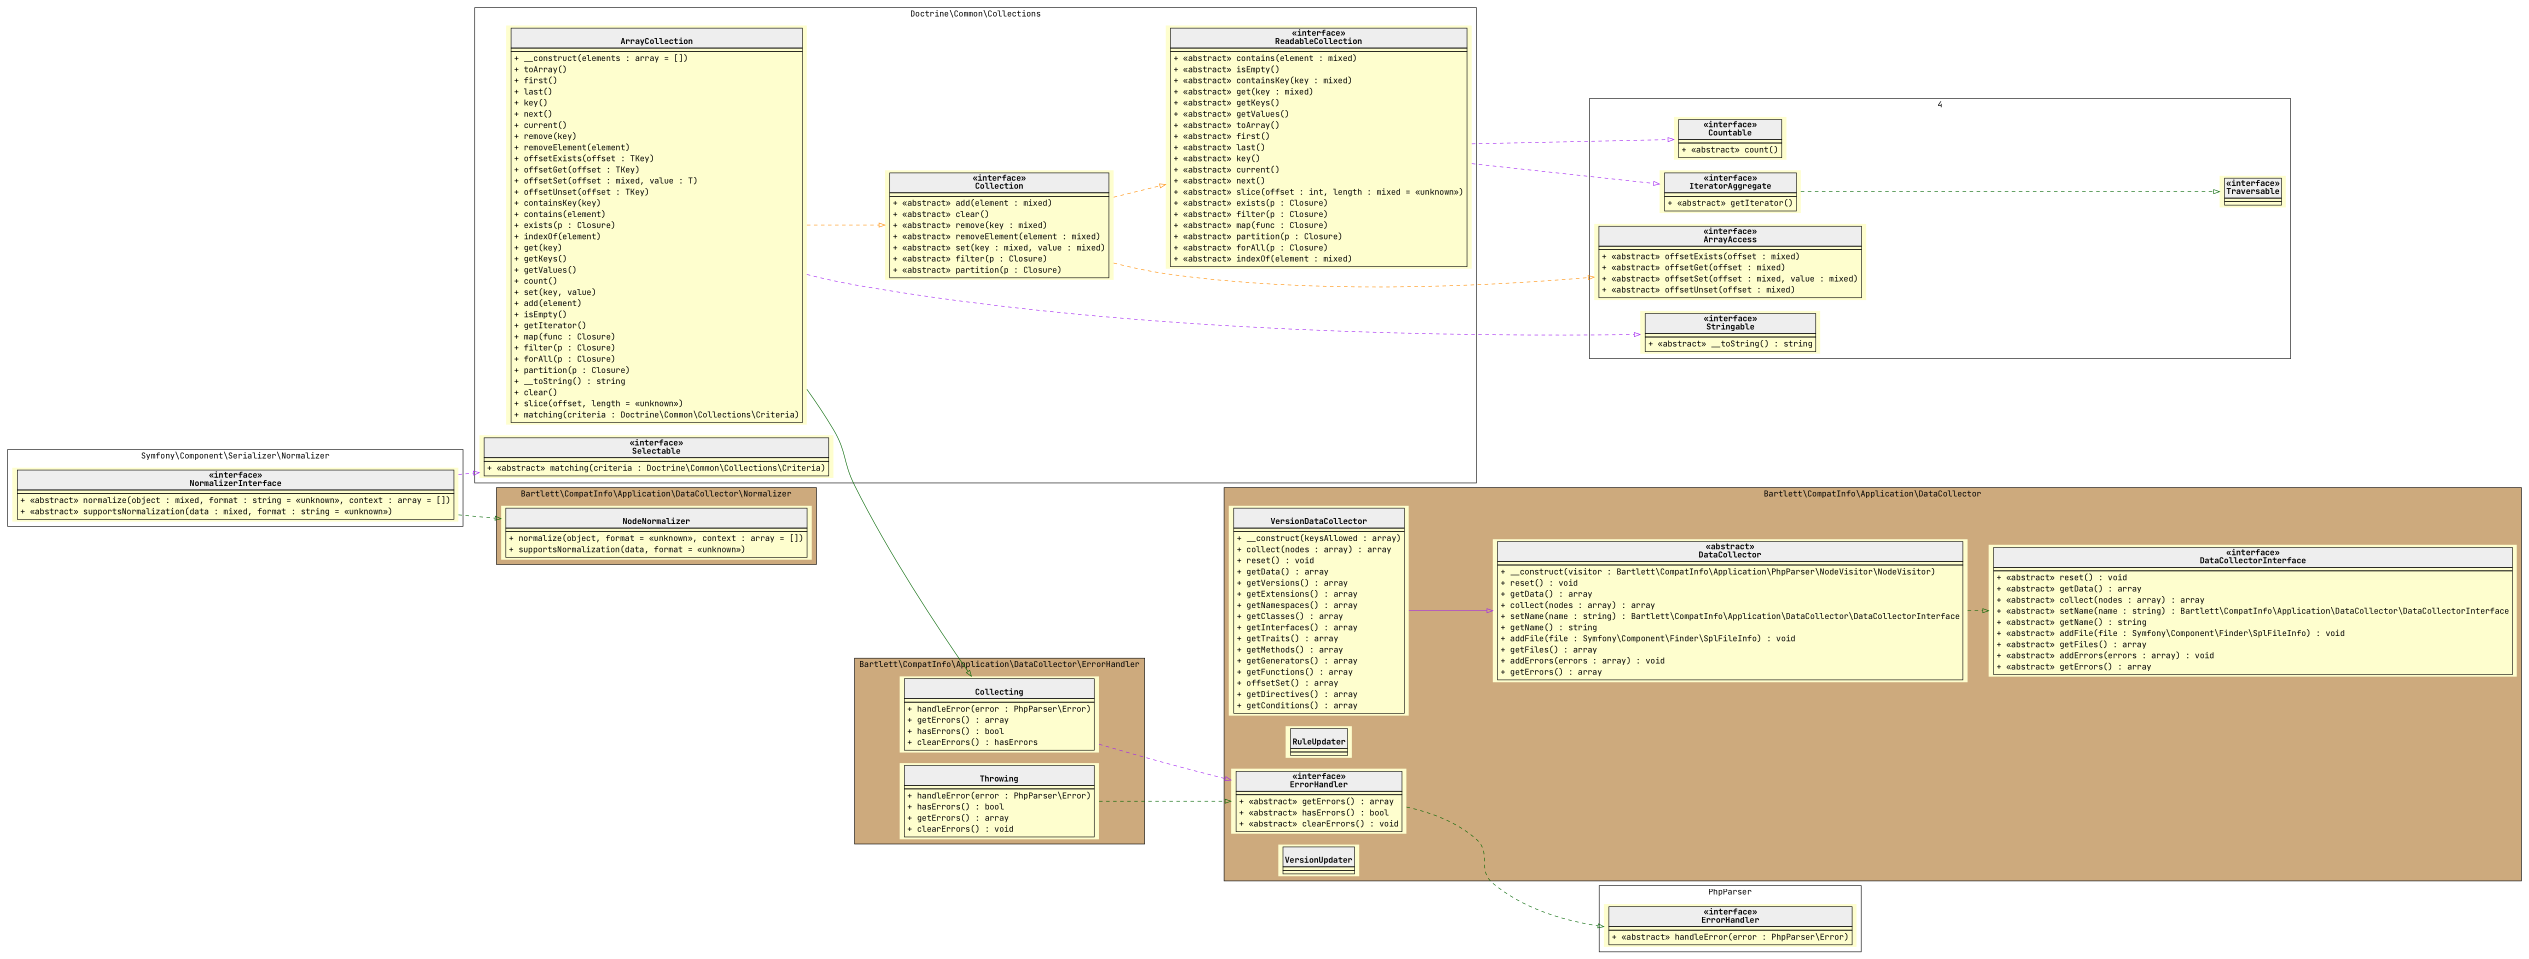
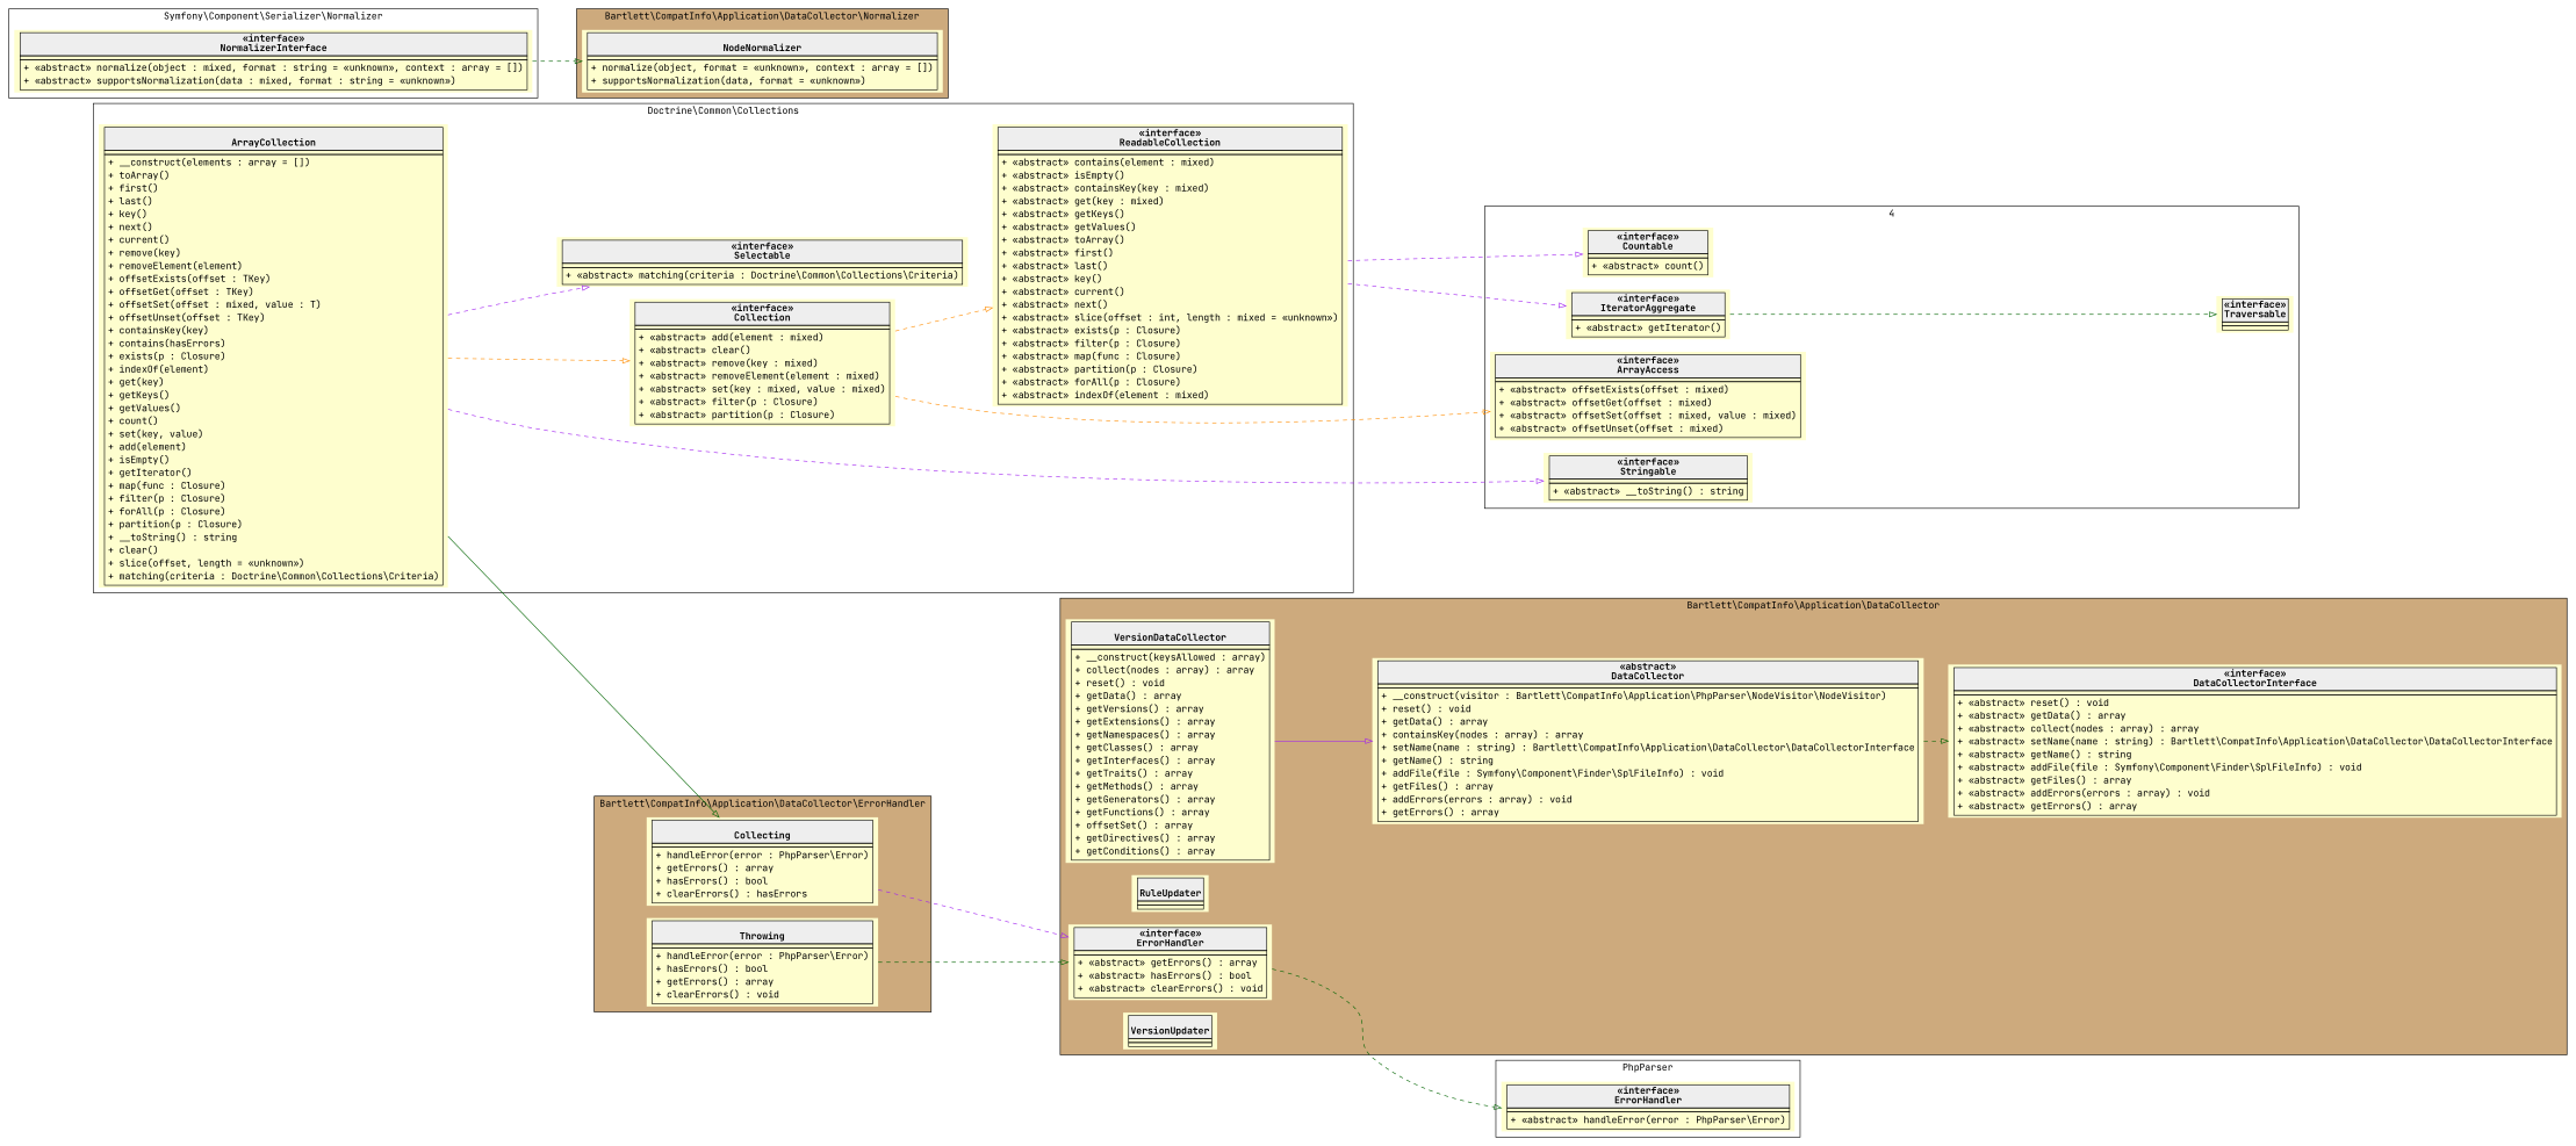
  digraph {
    fontname="JetBrains Mono"
    rankdir=LR
    node [fillcolor="#FEFECE" fontname="JetBrains Mono" shape=none style=filled]
    edge [arrowhead=empty color=purple fontname="JetBrains Mono" style=dashed]
-   n1 [label=< <table cellspacing="0" border="0" cellborder="1">     <tr><td bgcolor="#eeeeee"><b><br/>ArrayCollection</b></td></tr>     <tr><td></td></tr>     <tr><td><table border="0" cellspacing="0" cellpadding="2">     <tr><td align="left">+ __construct(elements : array = [])</td></tr>     <tr><td align="left">+ toArray()</td></tr>     <tr><td align="left">+ first()</td></tr>     <tr><td align="left">+ last()</td></tr>     <tr><td align="left">+ key()</td></tr>     <tr><td align="left">+ next()</td></tr>     <tr><td align="left">+ current()</td></tr>     <tr><td align="left">+ remove(key)</td></tr>     <tr><td align="left">+ removeElement(element)</td></tr>     <tr><td align="left">+ offsetExists(offset : TKey)</td></tr>     <tr><td align="left">+ offsetGet(offset : TKey)</td></tr>     <tr><td align="left">+ offsetSet(offset : mixed, value : T)</td></tr>     <tr><td align="left">+ offsetUnset(offset : TKey)</td></tr>     <tr><td align="left">+ containsKey(key)</td></tr>     <tr><td align="left">+ contains(element)</td></tr>     <tr><td align="left">+ exists(p : Closure)</td></tr>     <tr><td align="left">+ indexOf(element)</td></tr>     <tr><td align="left">+ get(key)</td></tr>     <tr><td align="left">+ getKeys()</td></tr>     <tr><td align="left">+ getValues()</td></tr>     <tr><td align="left">+ count()</td></tr>     <tr><td align="left">+ set(key, value)</td></tr>     <tr><td align="left">+ add(element)</td></tr>     <tr><td align="left">+ isEmpty()</td></tr>     <tr><td align="left">+ getIterator()</td></tr>     <tr><td align="left">+ map(func : Closure)</td></tr>     <tr><td align="left">+ filter(p : Closure)</td></tr>     <tr><td align="left">+ forAll(p : Closure)</td></tr>     <tr><td align="left">+ partition(p : Closure)</td></tr>     <tr><td align="left">+ __toString() : string</td></tr>     <tr><td align="left">+ clear()</td></tr>     <tr><td align="left">+ slice(offset, length = «unknown»)</td></tr>     <tr><td align="left">+ matching(criteria : Doctrine\\Common\\Collections\\Criteria)</td></tr> </table></td></tr> </table>>]
+   n1 [label=< <table cellspacing="0" border="0" cellborder="1">     <tr><td bgcolor="#eeeeee"><b><br/>ArrayCollection</b></td></tr>     <tr><td></td></tr>     <tr><td><table border="0" cellspacing="0" cellpadding="2">     <tr><td align="left">+ __construct(elements : array = [])</td></tr>     <tr><td align="left">+ toArray()</td></tr>     <tr><td align="left">+ first()</td></tr>     <tr><td align="left">+ last()</td></tr>     <tr><td align="left">+ key()</td></tr>     <tr><td align="left">+ next()</td></tr>     <tr><td align="left">+ current()</td></tr>     <tr><td align="left">+ remove(key)</td></tr>     <tr><td align="left">+ removeElement(element)</td></tr>     <tr><td align="left">+ offsetExists(offset : TKey)</td></tr>     <tr><td align="left">+ offsetGet(offset : TKey)</td></tr>     <tr><td align="left">+ offsetSet(offset : mixed, value : T)</td></tr>     <tr><td align="left">+ offsetUnset(offset : TKey)</td></tr>     <tr><td align="left">+ containsKey(key)</td></tr>     <tr><td align="left">+ contains(hasErrors)</td></tr>     <tr><td align="left">+ exists(p : Closure)</td></tr>     <tr><td align="left">+ indexOf(element)</td></tr>     <tr><td align="left">+ get(key)</td></tr>     <tr><td align="left">+ getKeys()</td></tr>     <tr><td align="left">+ getValues()</td></tr>     <tr><td align="left">+ count()</td></tr>     <tr><td align="left">+ set(key, value)</td></tr>     <tr><td align="left">+ add(element)</td></tr>     <tr><td align="left">+ isEmpty()</td></tr>     <tr><td align="left">+ getIterator()</td></tr>     <tr><td align="left">+ map(func : Closure)</td></tr>     <tr><td align="left">+ filter(p : Closure)</td></tr>     <tr><td align="left">+ forAll(p : Closure)</td></tr>     <tr><td align="left">+ partition(p : Closure)</td></tr>     <tr><td align="left">+ __toString() : string</td></tr>     <tr><td align="left">+ clear()</td></tr>     <tr><td align="left">+ slice(offset, length = «unknown»)</td></tr>     <tr><td align="left">+ matching(criteria : Doctrine\\Common\\Collections\\Criteria)</td></tr> </table></td></tr> </table>>]
    n2 [label=< <table cellspacing="0" border="0" cellborder="1">     <tr><td bgcolor="#eeeeee"><b>«interface»<br/>Collection</b></td></tr>     <tr><td></td></tr>     <tr><td><table border="0" cellspacing="0" cellpadding="2">     <tr><td align="left">+ «abstract» add(element : mixed)</td></tr>     <tr><td align="left">+ «abstract» clear()</td></tr>     <tr><td align="left">+ «abstract» remove(key : mixed)</td></tr>     <tr><td align="left">+ «abstract» removeElement(element : mixed)</td></tr>     <tr><td align="left">+ «abstract» set(key : mixed, value : mixed)</td></tr>     <tr><td align="left">+ «abstract» filter(p : Closure)</td></tr>     <tr><td align="left">+ «abstract» partition(p : Closure)</td></tr> </table></td></tr> </table>>]
    n3 [label=< <table cellspacing="0" border="0" cellborder="1">     <tr><td bgcolor="#eeeeee"><b>«interface»<br/>ReadableCollection</b></td></tr>     <tr><td></td></tr>     <tr><td><table border="0" cellspacing="0" cellpadding="2">     <tr><td align="left">+ «abstract» contains(element : mixed)</td></tr>     <tr><td align="left">+ «abstract» isEmpty()</td></tr>     <tr><td align="left">+ «abstract» containsKey(key : mixed)</td></tr>     <tr><td align="left">+ «abstract» get(key : mixed)</td></tr>     <tr><td align="left">+ «abstract» getKeys()</td></tr>     <tr><td align="left">+ «abstract» getValues()</td></tr>     <tr><td align="left">+ «abstract» toArray()</td></tr>     <tr><td align="left">+ «abstract» first()</td></tr>     <tr><td align="left">+ «abstract» last()</td></tr>     <tr><td align="left">+ «abstract» key()</td></tr>     <tr><td align="left">+ «abstract» current()</td></tr>     <tr><td align="left">+ «abstract» next()</td></tr>     <tr><td align="left">+ «abstract» slice(offset : int, length : mixed = «unknown»)</td></tr>     <tr><td align="left">+ «abstract» exists(p : Closure)</td></tr>     <tr><td align="left">+ «abstract» filter(p : Closure)</td></tr>     <tr><td align="left">+ «abstract» map(func : Closure)</td></tr>     <tr><td align="left">+ «abstract» partition(p : Closure)</td></tr>     <tr><td align="left">+ «abstract» forAll(p : Closure)</td></tr>     <tr><td align="left">+ «abstract» indexOf(element : mixed)</td></tr> </table></td></tr> </table>>]
    n4 [label=< <table cellspacing="0" border="0" cellborder="1">     <tr><td bgcolor="#eeeeee"><b>«interface»<br/>Selectable</b></td></tr>     <tr><td></td></tr>     <tr><td><table border="0" cellspacing="0" cellpadding="2">     <tr><td align="left">+ «abstract» matching(criteria : Doctrine\\Common\\Collections\\Criteria)</td></tr> </table></td></tr> </table>>]
    n5 [label=< <table cellspacing="0" border="0" cellborder="1">     <tr><td bgcolor="#eeeeee"><b><br/>Collecting</b></td></tr>     <tr><td></td></tr>     <tr><td><table border="0" cellspacing="0" cellpadding="2">     <tr><td align="left">+ handleError(error : PhpParser\\Error)</td></tr>     <tr><td align="left">+ getErrors() : array</td></tr>     <tr><td align="left">+ hasErrors() : bool</td></tr>     <tr><td align="left">+ clearErrors() : hasErrors</td></tr> </table></td></tr> </table>>]
    n6 [label=< <table cellspacing="0" border="0" cellborder="1">     <tr><td bgcolor="#eeeeee"><b><br/>Throwing</b></td></tr>     <tr><td></td></tr>     <tr><td><table border="0" cellspacing="0" cellpadding="2">     <tr><td align="left">+ handleError(error : PhpParser\\Error)</td></tr>     <tr><td align="left">+ hasErrors() : bool</td></tr>     <tr><td align="left">+ getErrors() : array</td></tr>     <tr><td align="left">+ clearErrors() : void</td></tr> </table></td></tr> </table>>]
    n7 [label=< <table cellspacing="0" border="0" cellborder="1">     <tr><td bgcolor="#eeeeee"><b>«interface»<br/>Countable</b></td></tr>     <tr><td></td></tr>     <tr><td><table border="0" cellspacing="0" cellpadding="2">     <tr><td align="left">+ «abstract» count()</td></tr> </table></td></tr> </table>>]
    n8 [label=< <table cellspacing="0" border="0" cellborder="1">     <tr><td bgcolor="#eeeeee"><b>«interface»<br/>IteratorAggregate</b></td></tr>     <tr><td></td></tr>     <tr><td><table border="0" cellspacing="0" cellpadding="2">     <tr><td align="left">+ «abstract» getIterator()</td></tr> </table></td></tr> </table>>]
    n9 [label=< <table cellspacing="0" border="0" cellborder="1">     <tr><td bgcolor="#eeeeee"><b>«interface»<br/>Traversable</b></td></tr>     <tr><td></td></tr>     <tr><td></td></tr> </table>>]
    n10 [label=< <table cellspacing="0" border="0" cellborder="1">     <tr><td bgcolor="#eeeeee"><b>«interface»<br/>ArrayAccess</b></td></tr>     <tr><td></td></tr>     <tr><td><table border="0" cellspacing="0" cellpadding="2">     <tr><td align="left">+ «abstract» offsetExists(offset : mixed)</td></tr>     <tr><td align="left">+ «abstract» offsetGet(offset : mixed)</td></tr>     <tr><td align="left">+ «abstract» offsetSet(offset : mixed, value : mixed)</td></tr>     <tr><td align="left">+ «abstract» offsetUnset(offset : mixed)</td></tr> </table></td></tr> </table>>]
    n11 [label=< <table cellspacing="0" border="0" cellborder="1">     <tr><td bgcolor="#eeeeee"><b>«interface»<br/>Stringable</b></td></tr>     <tr><td></td></tr>     <tr><td><table border="0" cellspacing="0" cellpadding="2">     <tr><td align="left">+ «abstract» __toString() : string</td></tr> </table></td></tr> </table>>]
    n12 [label=< <table cellspacing="0" border="0" cellborder="1">     <tr><td bgcolor="#eeeeee"><b>«interface»<br/>ErrorHandler</b></td></tr>     <tr><td></td></tr>     <tr><td><table border="0" cellspacing="0" cellpadding="2">     <tr><td align="left">+ «abstract» getErrors() : array</td></tr>     <tr><td align="left">+ «abstract» hasErrors() : bool</td></tr>     <tr><td align="left">+ «abstract» clearErrors() : void</td></tr> </table></td></tr> </table>>]
-   "Bartlett\\CompatInfo\\Application\\DataCollector\\DataCollector" [label=< <table cellspacing="0" border="0" cellborder="1">     <tr><td bgcolor="#eeeeee"><b>«abstract»<br/>DataCollector</b></td></tr>     <tr><td></td></tr>     <tr><td><table border="0" cellspacing="0" cellpadding="2">     <tr><td align="left">+ __construct(visitor : Bartlett\\CompatInfo\\Application\\PhpParser\\NodeVisitor\\NodeVisitor)</td></tr>     <tr><td align="left">+ reset() : void</td></tr>     <tr><td align="left">+ getData() : array</td></tr>     <tr><td align="left">+ collect(nodes : array) : array</td></tr>     <tr><td align="left">+ setName(name : string) : Bartlett\\CompatInfo\\Application\\DataCollector\\DataCollectorInterface</td></tr>     <tr><td align="left">+ getName() : string</td></tr>     <tr><td align="left">+ addFile(file : Symfony\\Component\\Finder\\SplFileInfo) : void</td></tr>     <tr><td align="left">+ getFiles() : array</td></tr>     <tr><td align="left">+ addErrors(errors : array) : void</td></tr>     <tr><td align="left">+ getErrors() : array</td></tr> </table></td></tr> </table>>]
+   "Bartlett\\CompatInfo\\Application\\DataCollector\\DataCollector" [label=< <table cellspacing="0" border="0" cellborder="1">     <tr><td bgcolor="#eeeeee"><b>«abstract»<br/>DataCollector</b></td></tr>     <tr><td></td></tr>     <tr><td><table border="0" cellspacing="0" cellpadding="2">     <tr><td align="left">+ __construct(visitor : Bartlett\\CompatInfo\\Application\\PhpParser\\NodeVisitor\\NodeVisitor)</td></tr>     <tr><td align="left">+ reset() : void</td></tr>     <tr><td align="left">+ getData() : array</td></tr>     <tr><td align="left">+ containsKey(nodes : array) : array</td></tr>     <tr><td align="left">+ setName(name : string) : Bartlett\\CompatInfo\\Application\\DataCollector\\DataCollectorInterface</td></tr>     <tr><td align="left">+ getName() : string</td></tr>     <tr><td align="left">+ addFile(file : Symfony\\Component\\Finder\\SplFileInfo) : void</td></tr>     <tr><td align="left">+ getFiles() : array</td></tr>     <tr><td align="left">+ addErrors(errors : array) : void</td></tr>     <tr><td align="left">+ getErrors() : array</td></tr> </table></td></tr> </table>>]
    n14 [label=< <table cellspacing="0" border="0" cellborder="1">     <tr><td bgcolor="#eeeeee"><b>«interface»<br/>DataCollectorInterface</b></td></tr>     <tr><td></td></tr>     <tr><td><table border="0" cellspacing="0" cellpadding="2">     <tr><td align="left">+ «abstract» reset() : void</td></tr>     <tr><td align="left">+ «abstract» getData() : array</td></tr>     <tr><td align="left">+ «abstract» collect(nodes : array) : array</td></tr>     <tr><td align="left">+ «abstract» setName(name : string) : Bartlett\\CompatInfo\\Application\\DataCollector\\DataCollectorInterface</td></tr>     <tr><td align="left">+ «abstract» getName() : string</td></tr>     <tr><td align="left">+ «abstract» addFile(file : Symfony\\Component\\Finder\\SplFileInfo) : void</td></tr>     <tr><td align="left">+ «abstract» getFiles() : array</td></tr>     <tr><td align="left">+ «abstract» addErrors(errors : array) : void</td></tr>     <tr><td align="left">+ «abstract» getErrors() : array</td></tr> </table></td></tr> </table>>]
    n15 [label=< <table cellspacing="0" border="0" cellborder="1">     <tr><td bgcolor="#eeeeee"><b><br/>RuleUpdater</b></td></tr>     <tr><td></td></tr>     <tr><td></td></tr> </table>>]
    n16 [label=< <table cellspacing="0" border="0" cellborder="1">     <tr><td bgcolor="#eeeeee"><b><br/>VersionDataCollector</b></td></tr>     <tr><td></td></tr>     <tr><td><table border="0" cellspacing="0" cellpadding="2">     <tr><td align="left">+ __construct(keysAllowed : array)</td></tr>     <tr><td align="left">+ collect(nodes : array) : array</td></tr>     <tr><td align="left">+ reset() : void</td></tr>     <tr><td align="left">+ getData() : array</td></tr>     <tr><td align="left">+ getVersions() : array</td></tr>     <tr><td align="left">+ getExtensions() : array</td></tr>     <tr><td align="left">+ getNamespaces() : array</td></tr>     <tr><td align="left">+ getClasses() : array</td></tr>     <tr><td align="left">+ getInterfaces() : array</td></tr>     <tr><td align="left">+ getTraits() : array</td></tr>     <tr><td align="left">+ getMethods() : array</td></tr>     <tr><td align="left">+ getGenerators() : array</td></tr>     <tr><td align="left">+ getFunctions() : array</td></tr>     <tr><td align="left">+ offsetSet() : array</td></tr>     <tr><td align="left">+ getDirectives() : array</td></tr>     <tr><td align="left">+ getConditions() : array</td></tr> </table></td></tr> </table>>]
    n17 [label=< <table cellspacing="0" border="0" cellborder="1">     <tr><td bgcolor="#eeeeee"><b><br/>VersionUpdater</b></td></tr>     <tr><td></td></tr>     <tr><td></td></tr> </table>>]
    n18 [label=< <table cellspacing="0" border="0" cellborder="1">     <tr><td bgcolor="#eeeeee"><b>«interface»<br/>ErrorHandler</b></td></tr>     <tr><td></td></tr>     <tr><td><table border="0" cellspacing="0" cellpadding="2">     <tr><td align="left">+ «abstract» handleError(error : PhpParser\\Error)</td></tr> </table></td></tr> </table>>]
    n19 [label=< <table cellspacing="0" border="0" cellborder="1">     <tr><td bgcolor="#eeeeee"><b><br/>NodeNormalizer</b></td></tr>     <tr><td></td></tr>     <tr><td><table border="0" cellspacing="0" cellpadding="2">     <tr><td align="left">+ normalize(object, format = «unknown», context : array = [])</td></tr>     <tr><td align="left">+ supportsNormalization(data, format = «unknown»)</td></tr> </table></td></tr> </table>>]
    n20 [label=< <table cellspacing="0" border="0" cellborder="1">     <tr><td bgcolor="#eeeeee"><b>«interface»<br/>NormalizerInterface</b></td></tr>     <tr><td></td></tr>     <tr><td><table border="0" cellspacing="0" cellpadding="2">     <tr><td align="left">+ «abstract» normalize(object : mixed, format : string = «unknown», context : array = [])</td></tr>     <tr><td align="left">+ «abstract» supportsNormalization(data : mixed, format : string = «unknown»)</td></tr> </table></td></tr> </table>>]
    subgraph cluster_1 {
      label="Doctrine\\Common\\Collections"
      n1
      n2
      n3
      n4
    }
    subgraph cluster_2 {
      bgcolor=burlywood3
      label="Bartlett\\CompatInfo\\Application\\DataCollector\\ErrorHandler"
      n5
      n6
    }
    subgraph cluster_3 {
      label=4
      n7
      n8
      n9
      n10
      n11
    }
    subgraph cluster_4 {
      bgcolor=burlywood3
      label="Bartlett\\CompatInfo\\Application\\DataCollector"
      n12
      "Bartlett\\CompatInfo\\Application\\DataCollector\\DataCollector"
      n14
      n15
      n16
      n17
    }
    subgraph cluster_5 {
      label=PhpParser
      n18
    }
    subgraph cluster_6 {
      bgcolor=burlywood3
      label="Bartlett\\CompatInfo\\Application\\DataCollector\\Normalizer"
      n19
    }
    subgraph cluster_7 {
      label="Symfony\\Component\\Serializer\\Normalizer"
      n20
    }
    n1 -> n2 [color=darkorange]
-   n20 -> n4
+   n1 -> n4
    n1 -> n5 [color=darkgreen style=filled]
    n1 -> n11
    n2 -> n3 [color=darkorange]
    n2 -> n10 [color=darkorange]
    n3 -> n7
    n3 -> n8
    n5 -> n12
    n6 -> n12 [color=darkgreen]
    n8 -> n9 [color=darkgreen]
    n12 -> n18 [color=darkgreen]
    "Bartlett\\CompatInfo\\Application\\DataCollector\\DataCollector" -> n14 [color=darkgreen]
    n16 -> "Bartlett\\CompatInfo\\Application\\DataCollector\\DataCollector" [style=filled]
    n20 -> n19 [color=darkgreen]
  }
